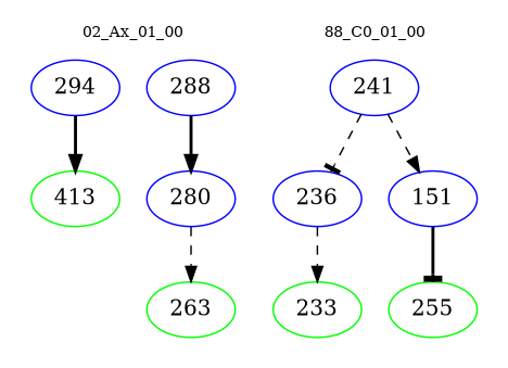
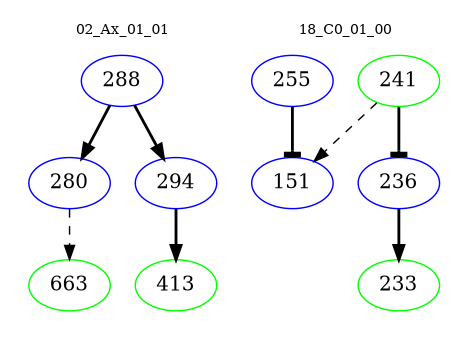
  digraph {
    node [color=blue]
    edge [arrowhead=normal color=black style=bold]
    n1 [label=288]
    n2 [label=280]
    n3 [label=294]
-   n4 [color=green label=263]
+   n4 [color=green label=663]
    n5 [color=green label=413]
-   n6 [label=241]
+   n6 [color=green label=241]
    n7 [label=236]
    n8 [label=151]
    n9 [color=green label=233]
-   n10 [color=green label=255]
+   n10 [label=255]
    subgraph cluster_1 {
      color=white
      fontsize=10
-     label="02_Ax_01_00"
+     label="02_Ax_01_01"
      n1
      n2
      n3
      n4
      n5
    }
    subgraph cluster_2 {
      color=white
      fontsize=10
-     label="88_C0_01_00"
+     label="18_C0_01_00"
      n6
      n7
      n8
      n9
      n10
    }
    n1 -> n2
+   n1 -> n3
    n2 -> n4 [style=dashed]
    n3 -> n5
-   n6 -> n7 [arrowhead=tee style=dashed]
+   n6 -> n7 [arrowhead=tee]
    n6 -> n8 [style=dashed]
-   n7 -> n9 [style=dashed]
-   n8 -> n10 [arrowhead=tee]
+   n7 -> n9
+   n10 -> n8 [arrowhead=tee]
  }
